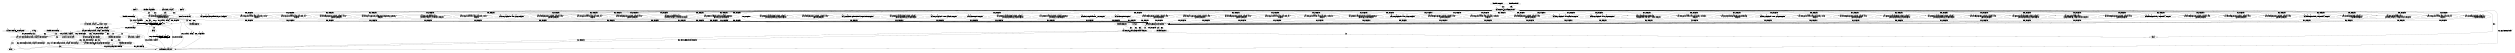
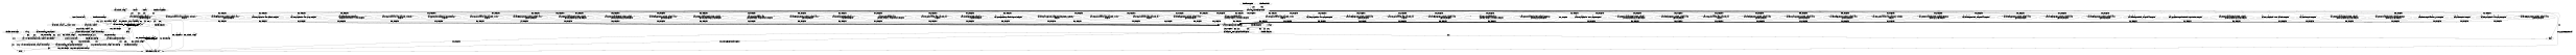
  digraph {
    n1 [label="(Call,CloneImage(msl_info->image[j],0,0,\n                            MagickFalse,exception))"]
    n2 [label="(Call,texture_image=CloneImage(msl_info->image[j],0,0,\n                            MagickFalse,exception))"]
    n3 [label="(Call,DestroyExceptionInfo(exception))"]
    n4 [label="(Identifier,exception)"]
    n5 [label="(MethodReturn,static void)"]
    n6 [label="(Call,TextureImage(msl_info->image[n],texture_image))"]
    n7 [label="(Block,)"]
    n8 [label="(Call,exception=DestroyExceptionInfo(exception))"]
    n9 [label="(Identifier,exception)"]
-   n10 [label="(Call,exception=AcquireExceptionInfo())"]
+   n10 [label="(Call,matte=AcquireExceptionInfo())"]
    n11 [label="(Call,GetOneVirtualMagickPixel(msl_info->image[n],\n                        geometry.x,geometry.y,&target,exception))"]
    n12 [label="(Call,QueryMagickColor(\"none\",&target,exception))"]
    n13 [label="(Call,ParsePageGeometry(msl_info->image[n],value,\n                        &geometry,exception))"]
    n14 [label="(Call,GetOneVirtualPixel(msl_info->image[n],geometry.x,\n                        geometry.y,&target,exception))"]
    n15 [label="(Call,ParsePageGeometry(msl_info->image[n],value,\n                        &geometry,exception))"]
    n16 [label="(Call,ReadImage(msl_info->image_info[n],exception))"]
    n17 [label="(Call,ParseGravityGeometry(msl_info->image[n],value,\n                        &geometry,exception))"]
    n18 [label="(Call,ParsePageGeometry(msl_info->image[n],value,\n                        &geometry,exception))"]
    n19 [label="(Call,QueryColorDatabase(value,&draw_info->fill,\n                        exception))"]
    n20 [label="(Call,QueryColorDatabase(value,&draw_info->undercolor,\n                        exception))"]
    n21 [label="(Call,GetOneVirtualPixel(msl_info->image[n],geometry.x,\n                        geometry.y,&target,exception))"]
    n22 [label="(Call,QueryMagickColor(value,&target,exception))"]
    n23 [label="(Call,ParseRegionGeometry(msl_info->image[n],value,\n                        &geometry,exception))"]
    n24 [label="(Call,QueryColorDatabase(value,&draw_info->undercolor,\n                        exception))"]
    n25 [label="(Call,ParsePageGeometry(msl_info->image[n],value,\n                        &geometry,exception))"]
    n26 [label="(Call,QueryMagickColor(value,&fill_color,exception))"]
    n27 [label="(Call,QueryMagickColor(value,&target,exception))"]
    n28 [label="(Call,QueryColorDatabase(value,&draw_info->undercolor,\n                        exception))"]
    n29 [label="(Call,AcquireAuthenticCacheView(composite_image,\n                        exception))"]
    n30 [label="(Call,QueryColorDatabase(value,&draw_info->stroke,\n                        exception))"]
    n31 [label="(Call,ParsePageGeometry(msl_info->image[n],value,\n                        &geometry,exception))"]
    n32 [label="(Call,RotateImage(composite_image,\n                        StringToDouble(value,(char **) NULL),exception))"]
    n33 [label="(Call,ParseRegionGeometry(msl_info->image[n],value,\n                        &geometry,exception))"]
    n34 [label="(Call,GetOneVirtualMagickPixel(msl_info->image[n],\n                        geometry.x,geometry.y,&target,exception))"]
    n35 [label="(Call,GetOneVirtualMagickPixel(msl_info->image[n],\n                        geometry.x,geometry.y,&target,exception))"]
    n36 [label="(Call,ParsePageGeometry(msl_info->image[n],value,\n                        &geometry,exception))"]
    n37 [label="(Call,GetOneVirtualMagickPixel(msl_info->image[n],\n                        geometry.x,geometry.y,&target,exception))"]
    n38 [label="(Call,QueryColorDatabase(value,\n                        &composite_image->background_color,exception))"]
    n39 [label="(Call,ParseRegionGeometry(msl_info->image[n],value,\n                        &geometry,exception))"]
    n40 [label="(Call,CloneImage(msl_info->image[j],0,0,\n                            MagickFalse,exception))"]
    n41 [label="(Call,QueryColorDatabase(value,\n                        &msl_info->image[n]->background_color,exception))"]
    n42 [label="(Call,QueryColorDatabase(value,&draw_info->fill,\n                        exception))"]
    n43 [label="(Call,ParsePageGeometry(msl_info->image[n],value,\n                        &geometry,exception))"]
    n44 [label="(Call,ParsePageGeometry(msl_info->image[n],value,\n                        &geometry,exception))"]
    n45 [label="(Call,CloneImage(msl_info->image[j],0,0,\n                            MagickFalse,exception))"]
    n46 [label="(Call,GetImageCache(profile_info,keyword,exception))"]
    n47 [label="(Call,QueryColorDatabase(value,&draw_info->stroke,\n                        exception))"]
    n48 [label="(Call,QueryColorDatabase(value,&draw_info->fill,\n                        exception))"]
    n49 [label="(Block,)"]
    n50 [label="(Call,ParsePageGeometry(msl_info->image[n],value,\n                        &geometry,exception))"]
    n51 [label="(Call,ParseGravityGeometry(image,composite_geometry,&geometry,\n            exception))"]
    n52 [label="(Call,QueryColorDatabase(value,\n                        &msl_info->image[n]->border_color,exception))"]
    n53 [label="(Call,QueryColorDatabase(value,&draw_info->stroke,\n                        exception))"]
    n54 [label="(Call,QueryMagickColor(value,&target,exception))"]
    n55 [label="(Call,ParsePageGeometry(msl_info->image[n],value,\n                        &geometry,exception))"]
    n56 [label="(Call,QueryColorDatabase(value,&draw_info->fill,\n                        exception))"]
    n57 [label="(Call,ParsePageGeometry(msl_info->image[n],value,\n                        &geometry,exception))"]
    n58 [label="(Call,ReadImage(msl_info->image_info[n],exception))"]
    n59 [label="(Call,QueryColorDatabase(value,\n                        &msl_info->image[n]->matte_color,exception))"]
    n60 [label="(Call,(void) TextureImage(msl_info->image[n],texture_image))"]
    n61 [label="(Call,DestroyImage(texture_image))"]
    n62 [label="(Identifier,texture_image)"]
    n63 [label="(Block,)"]
    n64 [label="(Call,texture_image=DestroyImage(texture_image))"]
    n65 [label="(Identifier,texture_image)"]
    n66 [label="(Identifier,texture_image)"]
    n67 [label="(Call,SyncCacheViewAuthenticPixels(composite_view,exception))"]
    n68 [label="(Call,msl_info->image[n])"]
    n69 [label="(Identifier,exception)"]
    n70 [label="(Call,GetOneVirtualMagickPixel(msl_info->image[n],\n                        geometry.x,geometry.y,&target,exception))"]
    n71 [label="(Call,msl_info->image[j])"]
    n72 [label="(Call,msl_info->image[n] == (Image *) NULL)"]
    n73 [label="(ControlStructure,break;)"]
    n74 [label="(Identifier,exception)"]
    n75 [label="(Identifier,msl_info)"]
    n76 [label="(Identifier,texture_image)"]
    n77 [label="(ControlStructure,break;)"]
    n78 [label="(Call,QueryMagickColor(\"none\",&fill_color,exception))"]
    n79 [label="(Call,CatchException(exception))"]
    n80 [label="(Literal,0)"]
    n81 [label="(Call,GetOneVirtualMagickPixel(msl_info->image[n],\n                        geometry.x,geometry.y,&target,exception))"]
    n82 [label="(Literal,0)"]
    n83 [label="(Call,texture_image=NewImageList())"]
    n84 [label="(Identifier,MagickFalse)"]
    n85 [label="(Call,GetOneVirtualPixel(msl_info->image[n],geometry.x,\n                        geometry.y,&target,exception))"]
    n86 [label="(Call,FileToStringInfo(filename,~0UL,exception))"]
    n87 [label="(Call,CatchException(exception))"]
    1019062
    1019605
    n1 -> n2 [label="AST: "]
    n1 -> n2 [label="DDG: 0"]
    n1 -> n2 [label="DDG: msl_info->image[j]"]
    n1 -> n2 [label="DDG: exception"]
    n1 -> n2 [label="DDG: MagickFalse"]
    n1 -> n3 [label="DDG: exception"]
    n1 -> n4 [label="CFG: "]
    n1 -> n5 [label="DDG: MagickFalse"]
    n1 -> n5 [label="DDG: msl_info->image[j]"]
    n2 -> n1 [label="CFG: "]
    n2 -> n5 [label="DDG: texture_image"]
    n2 -> n5 [label="DDG: CloneImage(msl_info->image[j],0,0,\n                            MagickFalse,exception)"]
    n2 -> n6 [label="DDG: texture_image"]
    n2 -> n7 [label="AST: "]
    n3 -> n8 [label="AST: "]
    n3 -> n8 [label="DDG: exception"]
    n3 -> n9 [label="CFG: "]
    n4 -> n1 [label="AST: "]
    n6 -> n5 [label="DDG: msl_info->image[n]"]
    n6 -> n60 [label="AST: "]
    n6 -> n60 [label="DDG: msl_info->image[n]"]
    n6 -> n60 [label="DDG: texture_image"]
    n6 -> n61 [label="DDG: texture_image"]
    n6 -> n62 [label="CFG: "]
    n8 -> n3 [label="CFG: "]
    n8 -> n5 [label="DDG: exception"]
    n8 -> n5 [label="DDG: DestroyExceptionInfo(exception)"]
    n8 -> n49 [label="AST: "]
    n9 -> n3 [label="AST: "]
    n10 -> n1 [label="DDG: exception"]
    n10 -> n3 [label="DDG: exception"]
    n10 -> n5 [label="DDG: AcquireExceptionInfo()"]
    n10 -> n11 [label="DDG: exception"]
    n10 -> n12 [label="DDG: exception"]
    n10 -> n13 [label="DDG: exception"]
    n10 -> n14 [label="DDG: exception"]
    n10 -> n15 [label="DDG: exception"]
    n10 -> n16 [label="DDG: exception"]
    n10 -> n17 [label="DDG: exception"]
    n10 -> n18 [label="DDG: exception"]
    n10 -> n19 [label="DDG: exception"]
    n10 -> n20 [label="DDG: exception"]
    n10 -> n21 [label="DDG: exception"]
    n10 -> n22 [label="DDG: exception"]
    n10 -> n23 [label="DDG: exception"]
    n10 -> n24 [label="DDG: exception"]
    n10 -> n25 [label="DDG: exception"]
    n10 -> n26 [label="DDG: exception"]
    n10 -> n27 [label="DDG: exception"]
    n10 -> n28 [label="DDG: exception"]
    n10 -> n29 [label="DDG: exception"]
    n10 -> n30 [label="DDG: exception"]
    n10 -> n31 [label="DDG: exception"]
    n10 -> n32 [label="DDG: exception"]
    n10 -> n33 [label="DDG: exception"]
    n10 -> n34 [label="DDG: exception"]
    n10 -> n35 [label="DDG: exception"]
    n10 -> n36 [label="DDG: exception"]
    n10 -> n37 [label="DDG: exception"]
    n10 -> n38 [label="DDG: exception"]
    n10 -> n39 [label="DDG: exception"]
    n10 -> n40 [label="DDG: exception"]
    n10 -> n41 [label="DDG: exception"]
    n10 -> n42 [label="DDG: exception"]
    n10 -> n43 [label="DDG: exception"]
    n10 -> n44 [label="DDG: exception"]
    n10 -> n45 [label="DDG: exception"]
    n10 -> n46 [label="DDG: exception"]
    n10 -> n47 [label="DDG: exception"]
    n10 -> n48 [label="DDG: exception"]
    n10 -> n49 [label="AST: "]
    n10 -> n50 [label="DDG: exception"]
    n10 -> n51 [label="DDG: exception"]
    n10 -> n52 [label="DDG: exception"]
    n10 -> n53 [label="DDG: exception"]
    n10 -> n54 [label="DDG: exception"]
    n10 -> n55 [label="DDG: exception"]
    n10 -> n56 [label="DDG: exception"]
    n10 -> n57 [label="DDG: exception"]
    n10 -> n58 [label="DDG: exception"]
    n10 -> n59 [label="DDG: exception"]
    n11 -> n3 [label="DDG: exception"]
    n13 -> n3 [label="DDG: exception"]
    n14 -> n3 [label="DDG: exception"]
    n15 -> n3 [label="DDG: exception"]
    n17 -> n3 [label="DDG: exception"]
    n18 -> n3 [label="DDG: exception"]
    n19 -> n3 [label="DDG: exception"]
    n20 -> n3 [label="DDG: exception"]
    n21 -> n3 [label="DDG: exception"]
    n22 -> n3 [label="DDG: exception"]
    n23 -> n3 [label="DDG: exception"]
    n24 -> n3 [label="DDG: exception"]
    n25 -> n3 [label="DDG: exception"]
    n26 -> n3 [label="DDG: exception"]
    n27 -> n3 [label="DDG: exception"]
    n28 -> n3 [label="DDG: exception"]
    n29 -> n3 [label="AST: exception"]
    n30 -> n3 [label="DDG: exception"]
    n32 -> n3 [label="DDG: exception"]
    n33 -> n3 [label="DDG: exception"]
    n34 -> n3 [label="DDG: exception"]
    n35 -> n3 [label="DDG: exception"]
    n36 -> n3 [label="DDG: exception"]
    n37 -> n3 [label="DDG: exception"]
    n38 -> n3 [label="DDG: exception"]
    n39 -> n3 [label="DDG: exception"]
    n40 -> n3 [label="DDG: exception"]
    n41 -> n3 [label="DDG: exception"]
    n42 -> n3 [label="DDG: exception"]
    n45 -> n3 [label="DDG: exception"]
    n46 -> n3 [label="DDG: exception"]
    n47 -> n3 [label="DDG: exception"]
    n48 -> n3 [label="DDG: exception"]
    n50 -> n3 [label="DDG: exception"]
    n51 -> n3 [label="DDG: exception"]
    n52 -> n3 [label="DDG: exception"]
    n53 -> n3 [label="DDG: exception"]
    n54 -> n3 [label="DDG: exception"]
    n55 -> n3 [label="DDG: exception"]
    n56 -> n3 [label="DDG: exception"]
    n57 -> n3 [label="DDG: exception"]
    n59 -> n3 [label="DDG: exception"]
    n60 -> n5 [label="DDG: TextureImage(msl_info->image[n],texture_image)"]
    n60 -> n5 [label="DDG: (void) TextureImage(msl_info->image[n],texture_image)"]
    n60 -> n6 [label="CFG: "]
    n60 -> n63 [label="AST: "]
    n61 -> n64 [label="AST: "]
    n61 -> n64 [label="DDG: texture_image"]
    n61 -> n65 [label="CFG: "]
    n62 -> n6 [label="AST: "]
    n64 -> n5 [label="DDG: texture_image"]
    n64 -> n5 [label="DDG: DestroyImage(texture_image)"]
-   n64 -> n61 [label="CFG: "]
    n64 -> n63 [label="AST: "]
    n65 -> n61 [label="AST: "]
    n66 -> n2 [label="AST: "]
    n67 -> n3 [label="DDG: exception"]
-   n6 -> n68 [label="AST: "]
+   n68 -> n6 [label="AST: "]
    n69 -> n8 [label="AST: "]
    n70 -> n3 [label="DDG: exception"]
    n71 -> n1 [label="AST: "]
    n72 -> n6 [label="DDG: msl_info->image[n]"]
    n73 -> n2 [label="CFG: "]
    n74 -> n10 [label="AST: "]
    n75 -> n10 [label="CFG: "]
    n76 -> n60 [label="CFG: "]
    n76 -> n64 [label="AST: "]
    n77 -> n64 [label="CFG: "]
    n78 -> n3 [label="DDG: exception"]
    n79 -> n3 [label="DDG: exception"]
    n80 -> n1 [label="AST: "]
    n81 -> n3 [label="DDG: exception"]
    n82 -> n1 [label="AST: "]
    n83 -> n60 [label="DDG: texture_image"]
    n84 -> n1 [label="AST: "]
    n85 -> n3 [label="DDG: exception"]
    n86 -> n3 [label="DDG: exception"]
    n87 -> n3 [label="DDG: exception"]
    1019062 -> n60 [label="AST: "]
    1019605 -> n8 [label="CFG: "]
  }
